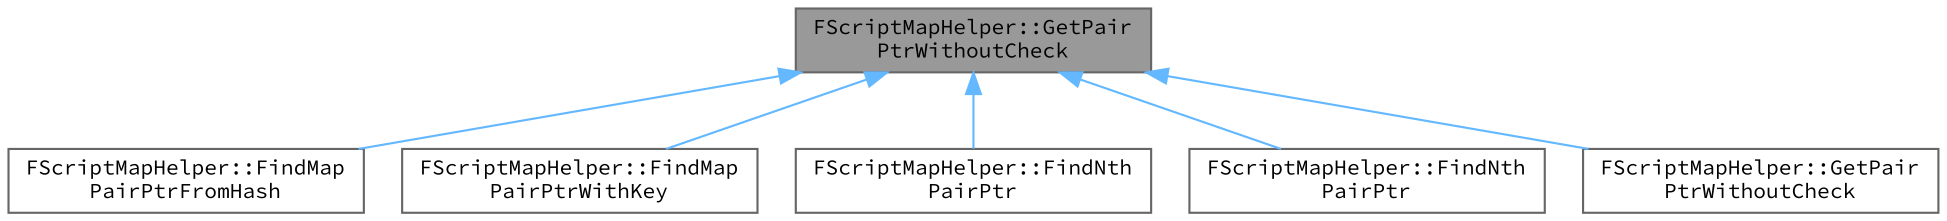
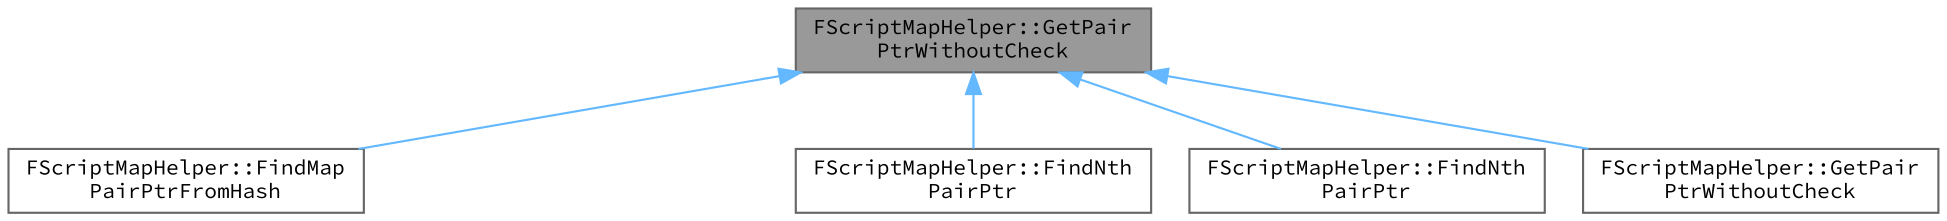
  digraph {
    rankdir=TB
    fontname="Source Code Pro"
    node [color=grey40 fillcolor=white fontname="Source Code Pro" fontsize=10 shape=box style=filled]
    edge [color=steelblue1 dir=back fontname="Source Code Pro" fontsize=10 labelfontname=Helvetica labelfontsize=10 style=solid]
    n1 [color=gray40 fillcolor=grey60 fontcolor=black height=0.2 label="FScriptMapHelper::GetPair\lPtrWithoutCheck" width=0.4]
    n2 [height=0.2 label="FScriptMapHelper::FindMap\lPairPtrFromHash" width=0.4]
-   n3 [height=0.2 label="FScriptMapHelper::FindMap\lPairPtrWithKey" width=0.4]
    n4 [height=0.2 label="FScriptMapHelper::FindNth\lPairPtr" width=0.4]
    n5 [height=0.2 label="FScriptMapHelper::FindNth\lPairPtr" width=0.4]
    n6 [height=0.2 label="FScriptMapHelper::GetPair\lPtrWithoutCheck" width=0.4]
    n1 -> n2
-   n1 -> n3
    n1 -> n4
    n1 -> n5
    n1 -> n6
  }
